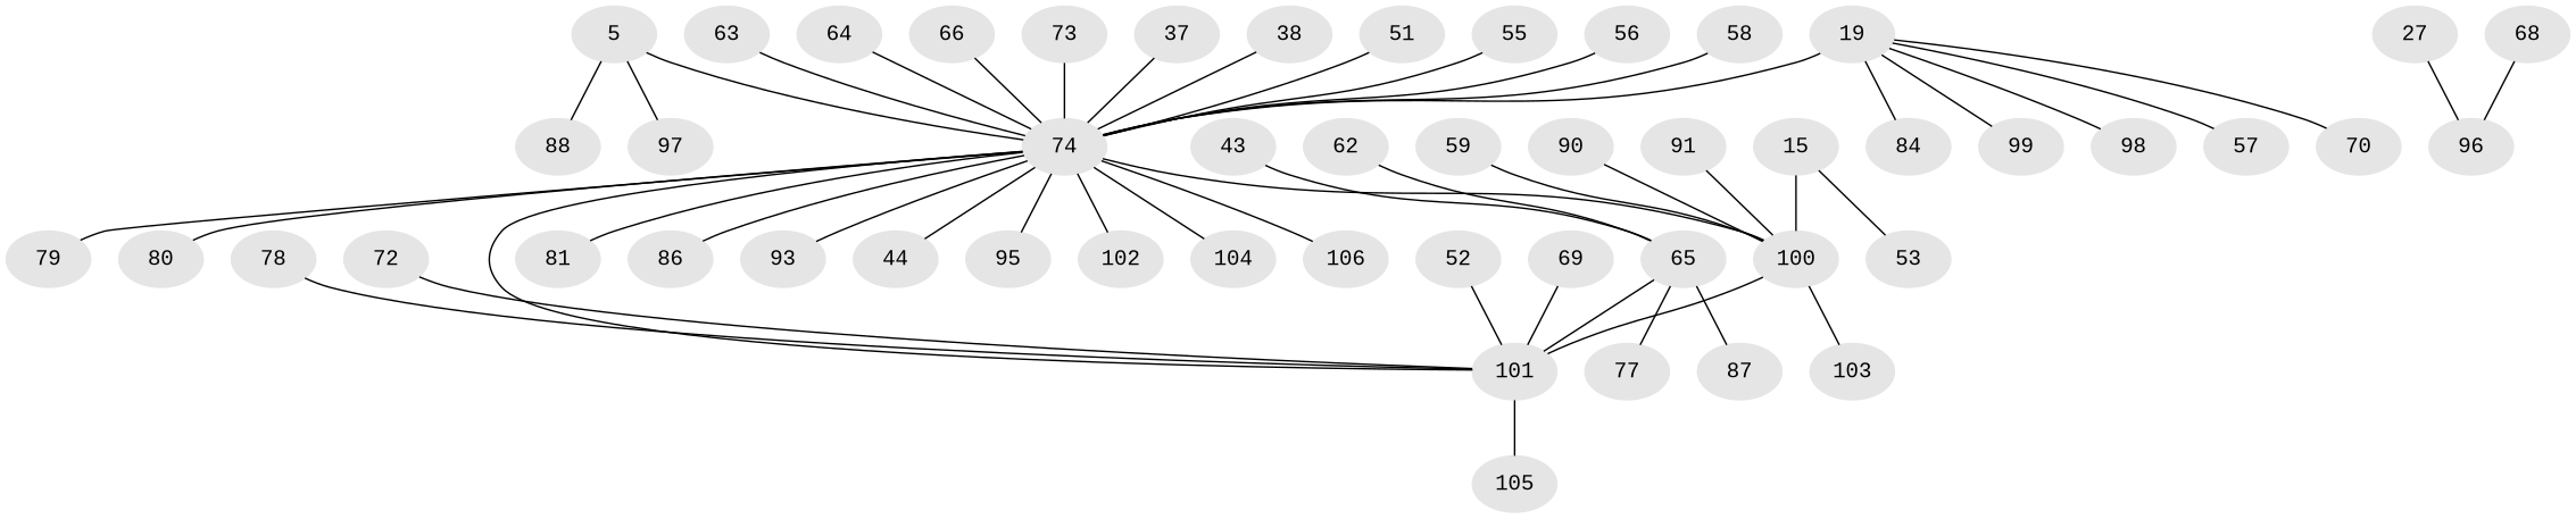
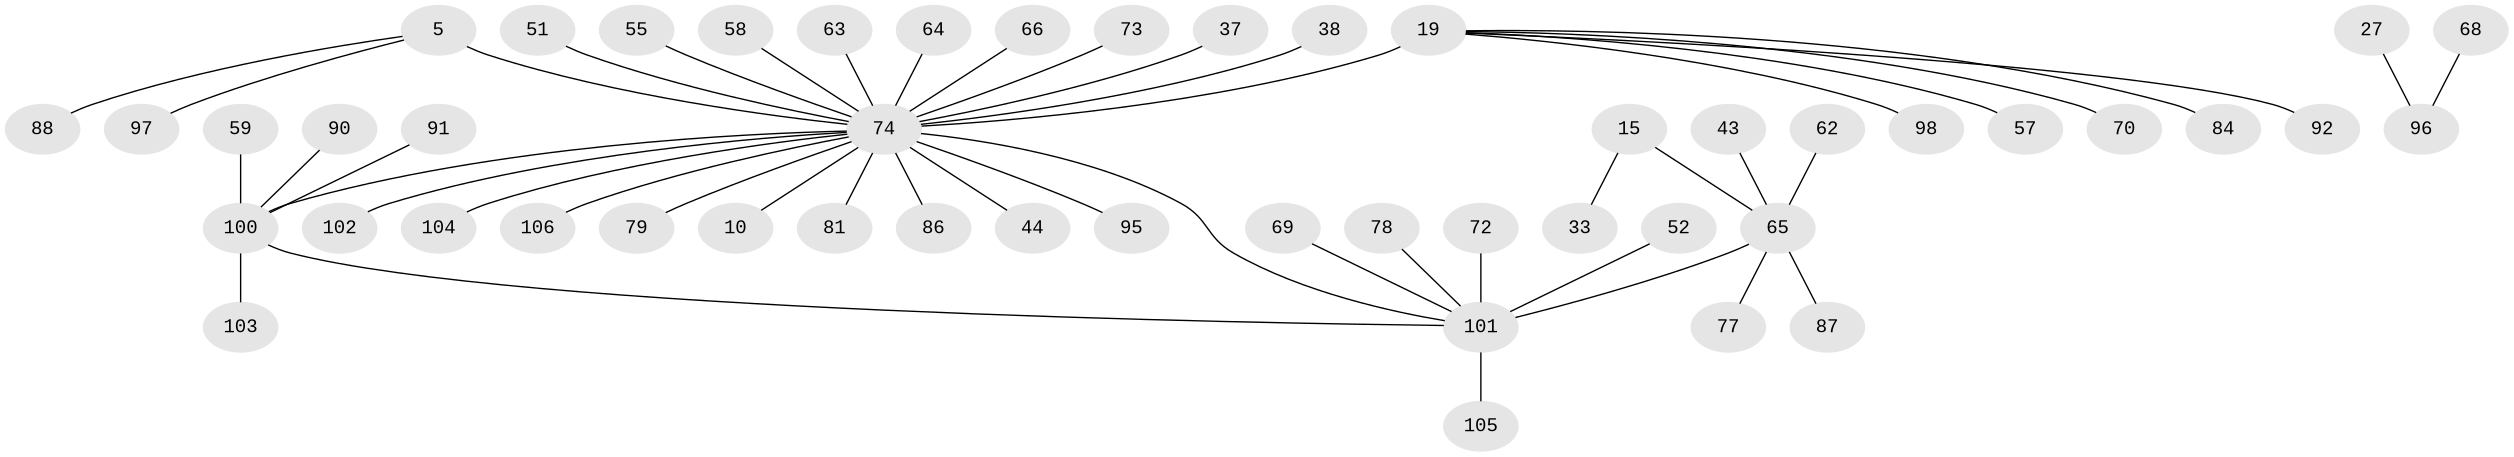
  graph {
    fontname="Liberation Mono"
    node [color=gray90 fontname="Liberation Mono" style=filled]
    edge [fontname="Liberation Mono"]
    5 [super="+2"]
    74 [super="+45+72+30+20"]
    88
    97
    100 [super="+13+39+44"]
    101 [super="+76+25+26+28+42+50"]
    79
-   80
+   80 [label=10]
    81
    86 [super="+33"]
-   93
    n12 [label=44]
    95
    102
    104
    106 [super="+99"]
    15 [super="+14"]
-   53
+   53 [label=33]
    103 [super="+60"]
    19 [super="+18"]
    57
    70
    84
-   92 [label=99]
+   92
    98 [super="+89"]
    96 [super="+29+31+36+7"]
    27
    37
    38
    65 [super="+24+34"]
    77
    87
    43
    51
    105
    52
    55 [super="+47"]
-   56
    58
    59
    62
    63 [super="+54"]
    64
    66
    68
    69
    73
    78
    n49 [label=72]
    90
    91
    5 -- 74 [weight=6]
    5 -- 88
    5 -- 97
    74 -- 100 [weight=3]
    74 -- 101 [weight=4]
    74 -- 79
    74 -- 80
    74 -- 81
    74 -- 86
-   74 -- 93 [weight=2]
    74 -- n12
    74 -- 95
    74 -- 102
    74 -- 104
    74 -- 106 [weight=2]
    100 -- 101
    100 -- 103
    101 -- 105
-   15 -- 100 [weight=6]
+   15 -- 65 [weight=6]
    15 -- 53
    19 -- 74 [weight=8]
    19 -- 57
    19 -- 70
    19 -- 84
    19 -- 92
    19 -- 98
    27 -- 96
    37 -- 74
    38 -- 74
    65 -- 101 [weight=6]
    65 -- 77
    65 -- 87
    43 -- 65
    51 -- 74
    52 -- 101
    55 -- 74
-   56 -- 74
    58 -- 74
    59 -- 100
    62 -- 65
    63 -- 74
    64 -- 74
    66 -- 74
    68 -- 96
    69 -- 101
    73 -- 74
    78 -- 101
    n49 -- 101
    90 -- 100
    91 -- 100
  }
